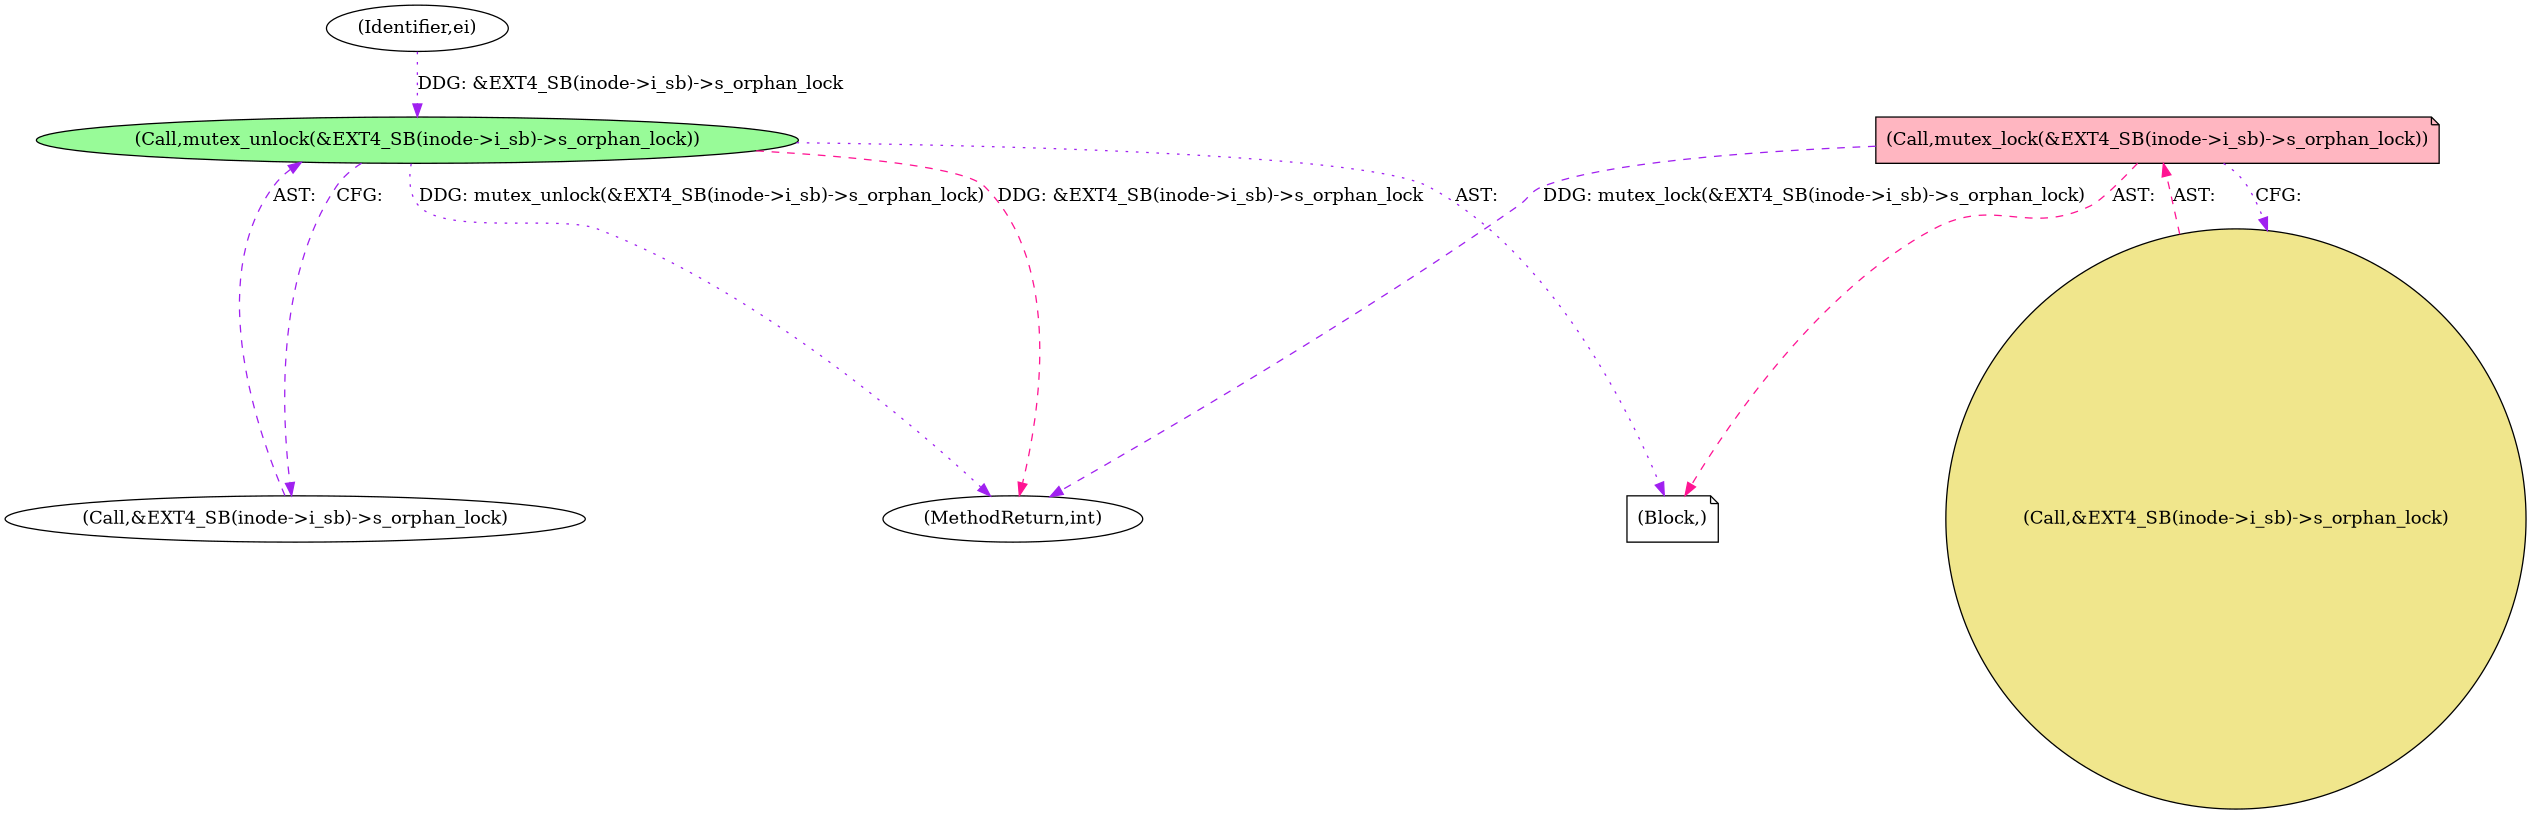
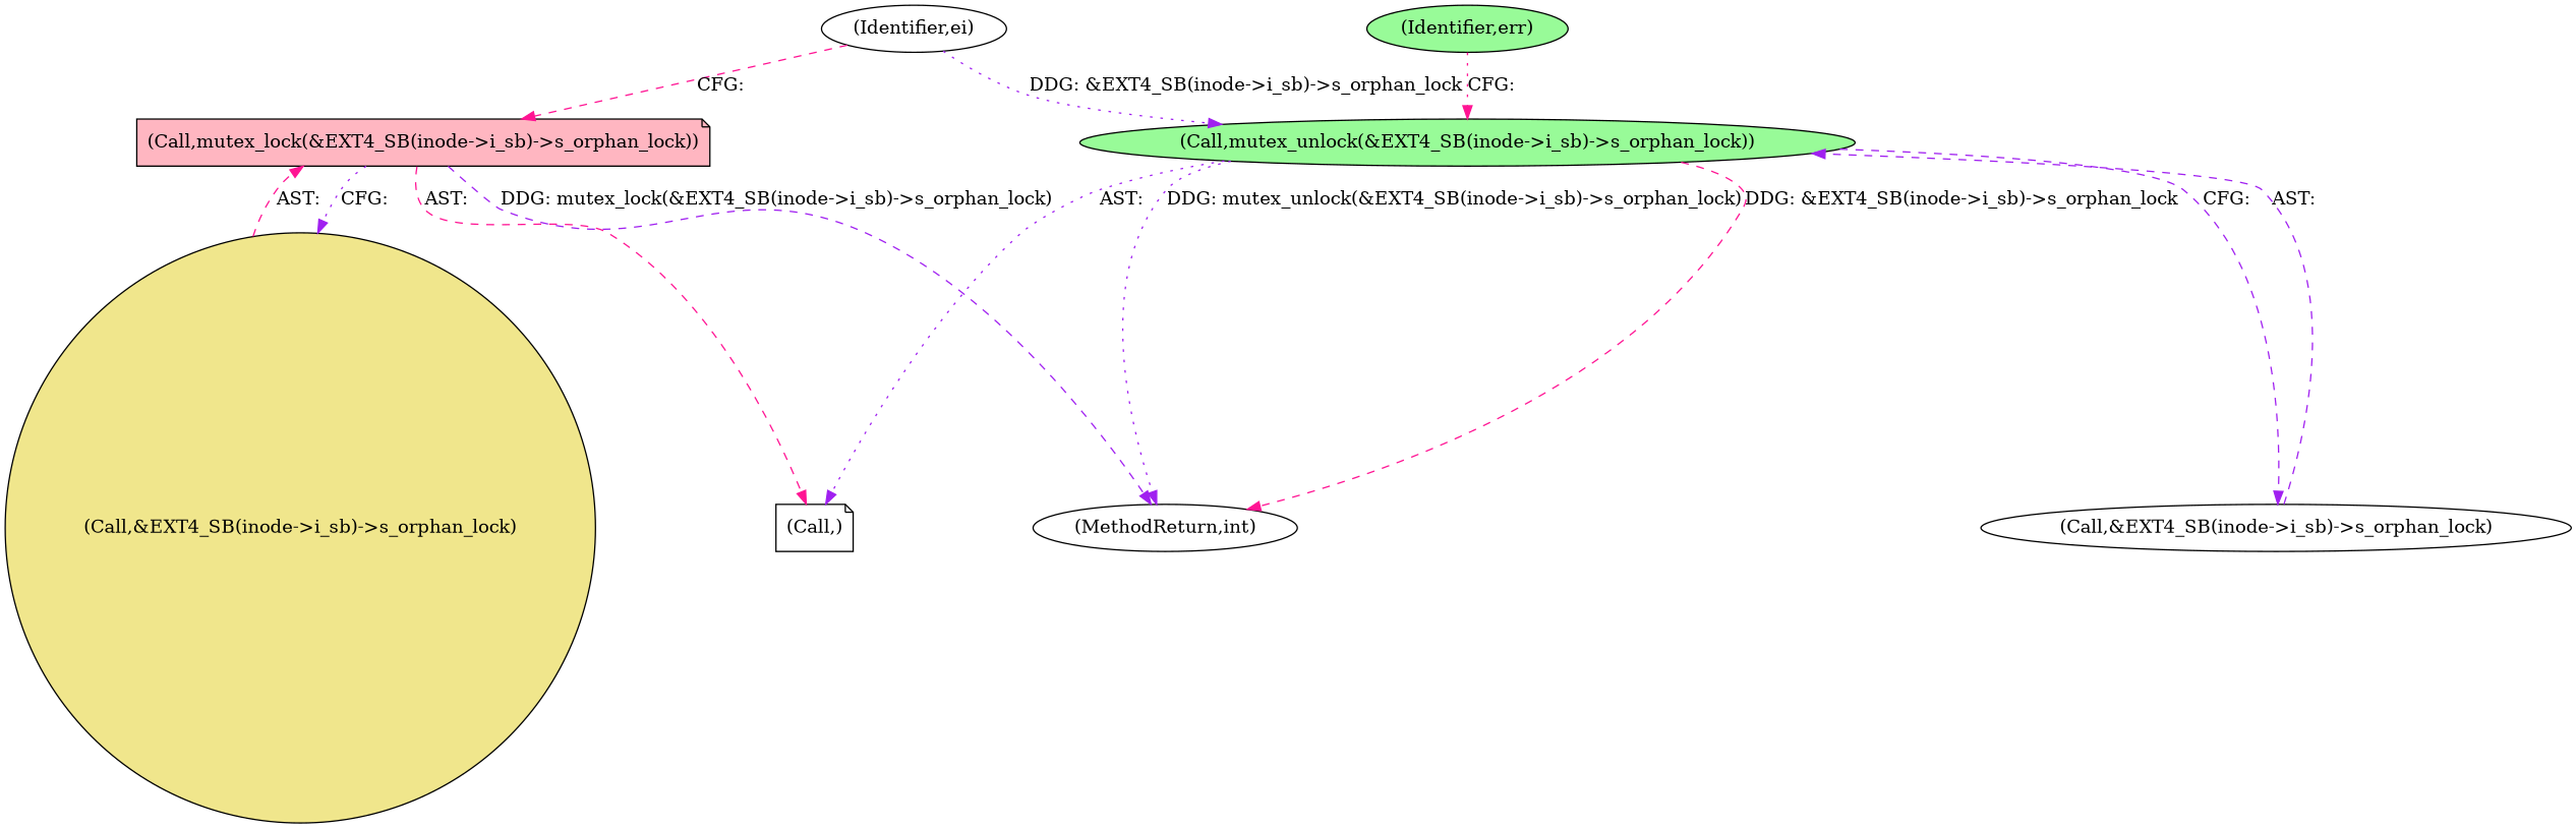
  digraph {
    node [fillcolor=white shape=ellipse style=filled]
    edge [color=purple style=dashed]
    n1 [fillcolor=lightpink label="(Call,mutex_lock(&EXT4_SB(inode->i_sb)->s_orphan_lock))" shape=note]
    n2 [label="(MethodReturn,int)"]
-   n3 [label="(Block,)" shape=note]
+   n3 [label="(Call,)" shape=note]
    n4 [fillcolor=khaki label="(Call,&EXT4_SB(inode->i_sb)->s_orphan_lock)" shape=circle]
    n5 [fillcolor=palegreen label="(Call,mutex_unlock(&EXT4_SB(inode->i_sb)->s_orphan_lock))"]
    n6 [label="(Call,&EXT4_SB(inode->i_sb)->s_orphan_lock)"]
+   n7 [fillcolor=palegreen label="(Identifier,err)"]
    n8 [label="(Identifier,ei)"]
    n1 -> n2 [label="DDG: mutex_lock(&EXT4_SB(inode->i_sb)->s_orphan_lock)"]
    n1 -> n3 [color=deeppink label="AST: "]
    n1 -> n4 [label="CFG: " style=dotted]
    n4 -> n1 [color=deeppink label="AST: "]
    n5 -> n2 [label="DDG: mutex_unlock(&EXT4_SB(inode->i_sb)->s_orphan_lock)" style=dotted]
    n5 -> n2 [color=deeppink label="DDG: &EXT4_SB(inode->i_sb)->s_orphan_lock"]
    n5 -> n3 [label="AST: " style=dotted]
    n5 -> n6 [label="CFG: "]
    n6 -> n5 [label="AST: "]
+   n7 -> n5 [color=deeppink label="CFG: " style=dotted]
+   n8 -> n1 [color=deeppink label="CFG: "]
    n8 -> n5 [label="DDG: &EXT4_SB(inode->i_sb)->s_orphan_lock" style=dotted]
  }
